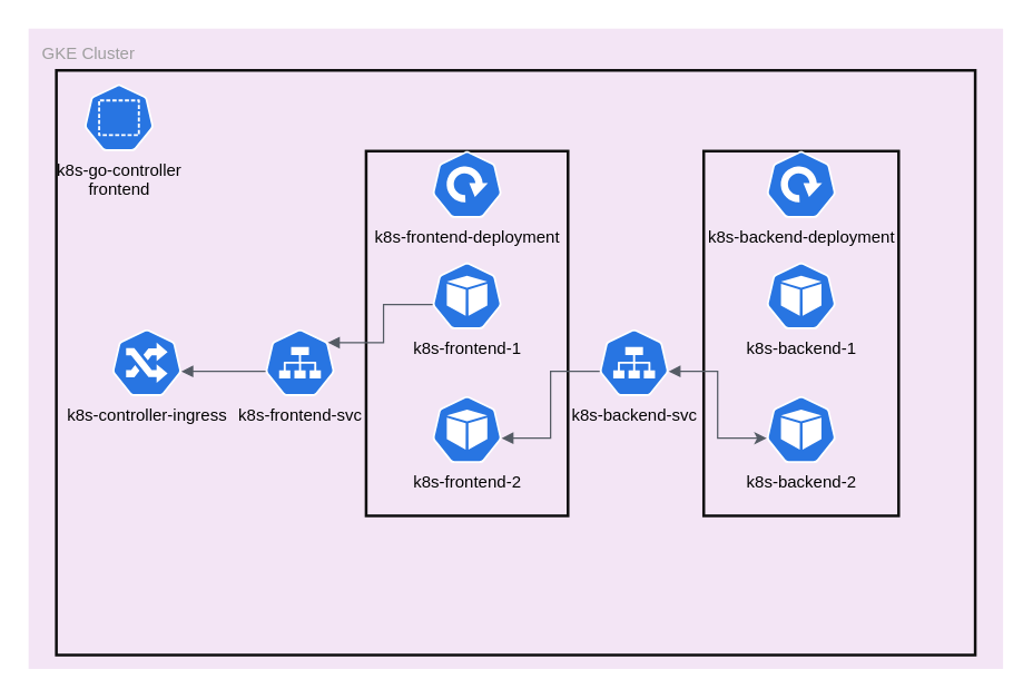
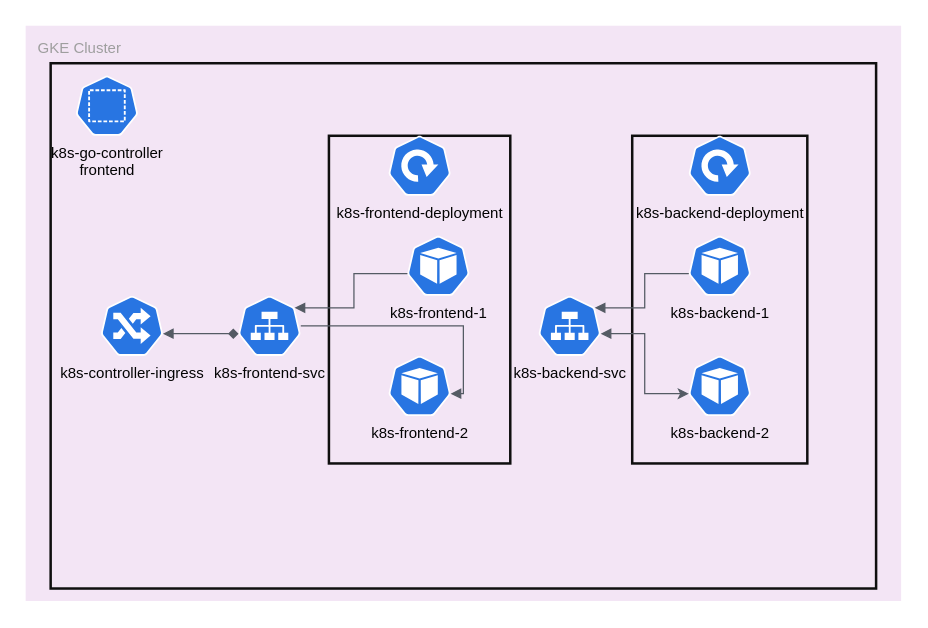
  <mxCell id="0" />
  <mxCell id="1" parent="0" />
  <mxCell id="2" value="GKE Cluster" style="sketch=0;points=[[0,0,0],[0.25,0,0],[0.5,0,0],[0.75,0,0],[1,0,0],[1,0.25,0],[1,0.5,0],[1,0.75,0],[1,1,0],[0.75,1,0],[0.5,1,0],[0.25,1,0],[0,1,0],[0,0.75,0],[0,0.5,0],[0,0.25,0]];rounded=1;absoluteArcSize=1;arcSize=0;html=1;strokeColor=none;gradientColor=none;shadow=0;dashed=0;fontSize=12;fontColor=#9E9E9E;align=left;verticalAlign=top;spacing=10;spacingTop=-4;fillColor=#F3E5F5;" vertex="1" parent="1"><mxGeometry x="20" y="20" width="700" height="460" as="geometry" /></mxCell>
  <mxCell id="3" value="" style="rounded=0;whiteSpace=wrap;html=1;fontColor=#030303;fillColor=none;strokeWidth=2;strokeColor=#0F0F0F;" vertex="1" parent="1"><mxGeometry x="40" y="50" width="660" height="420" as="geometry" /></mxCell>
  <mxCell id="4" value="k8s-controller-ingress" style="sketch=0;html=1;dashed=0;whitespace=wrap;fillColor=#2875E2;strokeColor=#ffffff;points=[[0.005,0.63,0],[0.1,0.2,0],[0.9,0.2,0],[0.5,0,0],[0.995,0.63,0],[0.72,0.99,0],[0.5,1,0],[0.28,0.99,0]];verticalLabelPosition=bottom;align=center;verticalAlign=top;shape=mxgraph.kubernetes.icon;prIcon=ing;fontColor=#030303;" vertex="1" parent="1"><mxGeometry x="80" y="236" width="50" height="48" as="geometry" /></mxCell>
  <mxCell id="5" value="k8s-go-controller&lt;br&gt;frontend" style="sketch=0;html=1;dashed=0;whitespace=wrap;fillColor=#2875E2;strokeColor=#ffffff;points=[[0.005,0.63,0],[0.1,0.2,0],[0.9,0.2,0],[0.5,0,0],[0.995,0.63,0],[0.72,0.99,0],[0.5,1,0],[0.28,0.99,0]];verticalLabelPosition=bottom;align=center;verticalAlign=top;shape=mxgraph.kubernetes.icon;prIcon=ns;fontColor=#030303;" vertex="1" parent="1"><mxGeometry x="60" y="60" width="50" height="48" as="geometry" /></mxCell>
  <mxCell id="6" value="" style="rounded=0;whiteSpace=wrap;html=1;strokeColor=#0F0F0F;strokeWidth=2;fontColor=#030303;fillColor=none;align=center;" vertex="1" parent="1"><mxGeometry x="262.5" y="108" width="145" height="262" as="geometry" /></mxCell>
  <mxCell id="7" value="k8s-frontend-svc" style="sketch=0;html=1;dashed=0;whitespace=wrap;fillColor=#2875E2;strokeColor=#ffffff;points=[[0.005,0.63,0],[0.1,0.2,0],[0.9,0.2,0],[0.5,0,0],[0.995,0.63,0],[0.72,0.99,0],[0.5,1,0],[0.28,0.99,0]];verticalLabelPosition=bottom;align=center;verticalAlign=top;shape=mxgraph.kubernetes.icon;prIcon=svc;strokeWidth=2;fontColor=#030303;" vertex="1" parent="1"><mxGeometry x="190" y="236" width="50" height="48" as="geometry" /></mxCell>
- <mxCell id="8" value="k8s-frontend-1" style="sketch=0;html=1;dashed=0;whitespace=wrap;fillColor=#2875E2;strokeColor=#ffffff;points=[[0.005,0.63,0],[0.1,0.2,0],[0.9,0.2,0],[0.5,0,0],[0.995,0.63,0],[0.72,0.99,0],[0.5,1,0],[0.28,0.99,0]];verticalLabelPosition=bottom;align=center;verticalAlign=top;shape=mxgraph.kubernetes.icon;prIcon=pod;strokeWidth=2;fontColor=#030303;" vertex="1" parent="1"><mxGeometry x="310" y="188" width="50" height="48" as="geometry" /></mxCell>
+ <mxCell id="8" value="k8s-frontend-1" style="sketch=0;html=1;dashed=0;whitespace=wrap;fillColor=#2875E2;strokeColor=#ffffff;points=[[0.005,0.63,0],[0.1,0.2,0],[0.9,0.2,0],[0.5,0,0],[0.995,0.63,0],[0.72,0.99,0],[0.5,1,0],[0.28,0.99,0]];verticalLabelPosition=bottom;align=center;verticalAlign=top;shape=mxgraph.kubernetes.icon;prIcon=pod;strokeWidth=2;fontColor=#030303;" vertex="1" parent="1"><mxGeometry x="325" y="188" width="50" height="48" as="geometry" /></mxCell>
  <mxCell id="9" value="k8s-frontend-2" style="sketch=0;html=1;dashed=0;whitespace=wrap;fillColor=#2875E2;strokeColor=#ffffff;points=[[0.005,0.63,0],[0.1,0.2,0],[0.9,0.2,0],[0.5,0,0],[0.995,0.63,0],[0.72,0.99,0],[0.5,1,0],[0.28,0.99,0]];verticalLabelPosition=bottom;align=center;verticalAlign=top;shape=mxgraph.kubernetes.icon;prIcon=pod;strokeWidth=2;fontColor=#030303;" vertex="1" parent="1"><mxGeometry x="310" y="284" width="50" height="48" as="geometry" /></mxCell>
  <mxCell id="10" value="k8s-backend-svc" style="sketch=0;html=1;dashed=0;whitespace=wrap;fillColor=#2875E2;strokeColor=#ffffff;points=[[0.005,0.63,0],[0.1,0.2,0],[0.9,0.2,0],[0.5,0,0],[0.995,0.63,0],[0.72,0.99,0],[0.5,1,0],[0.28,0.99,0]];verticalLabelPosition=bottom;align=center;verticalAlign=top;shape=mxgraph.kubernetes.icon;prIcon=svc;strokeWidth=2;fontColor=#030303;" vertex="1" parent="1"><mxGeometry x="430" y="236" width="50" height="48" as="geometry" /></mxCell>
  <mxCell id="11" value="" style="rounded=0;whiteSpace=wrap;html=1;strokeColor=#0F0F0F;strokeWidth=2;fontColor=#030303;fillColor=none;" vertex="1" parent="1"><mxGeometry x="505" y="108" width="140" height="262" as="geometry" /></mxCell>
  <mxCell id="12" value="k8s-backend-1" style="sketch=0;html=1;dashed=0;whitespace=wrap;fillColor=#2875E2;strokeColor=#ffffff;points=[[0.005,0.63,0],[0.1,0.2,0],[0.9,0.2,0],[0.5,0,0],[0.995,0.63,0],[0.72,0.99,0],[0.5,1,0],[0.28,0.99,0]];verticalLabelPosition=bottom;align=center;verticalAlign=top;shape=mxgraph.kubernetes.icon;prIcon=pod;strokeWidth=2;fontColor=#030303;" vertex="1" parent="1"><mxGeometry x="550" y="188" width="50" height="48" as="geometry" /></mxCell>
  <mxCell id="13" value="k8s-backend-2" style="sketch=0;html=1;dashed=0;whitespace=wrap;fillColor=#2875E2;strokeColor=#ffffff;points=[[0.005,0.63,0],[0.1,0.2,0],[0.9,0.2,0],[0.5,0,0],[0.995,0.63,0],[0.72,0.99,0],[0.5,1,0],[0.28,0.99,0]];verticalLabelPosition=bottom;align=center;verticalAlign=top;shape=mxgraph.kubernetes.icon;prIcon=pod;strokeWidth=2;fontColor=#030303;" vertex="1" parent="1"><mxGeometry x="550" y="284" width="50" height="48" as="geometry" /></mxCell>
  <mxCell id="14" value="k8s-backend-deployment" style="sketch=0;html=1;dashed=0;whitespace=wrap;fillColor=#2875E2;strokeColor=#ffffff;points=[[0.005,0.63,0],[0.1,0.2,0],[0.9,0.2,0],[0.5,0,0],[0.995,0.63,0],[0.72,0.99,0],[0.5,1,0],[0.28,0.99,0]];verticalLabelPosition=bottom;align=center;verticalAlign=top;shape=mxgraph.kubernetes.icon;prIcon=deploy;strokeWidth=2;fontColor=#030303;" vertex="1" parent="1"><mxGeometry x="550" y="108" width="50" height="48" as="geometry" /></mxCell>
  <mxCell id="15" value="k8s-frontend-deployment" style="sketch=0;html=1;dashed=0;whitespace=wrap;fillColor=#2875E2;strokeColor=#ffffff;points=[[0.005,0.63,0],[0.1,0.2,0],[0.9,0.2,0],[0.5,0,0],[0.995,0.63,0],[0.72,0.99,0],[0.5,1,0],[0.28,0.99,0]];verticalLabelPosition=bottom;align=center;verticalAlign=top;shape=mxgraph.kubernetes.icon;prIcon=deploy;strokeWidth=2;fontColor=#030303;" vertex="1" parent="1"><mxGeometry x="310" y="108" width="50" height="48" as="geometry" /></mxCell>
- <mxCell id="16" value="" style="edgeStyle=orthogonalEdgeStyle;html=1;endArrow=none;elbow=vertical;startArrow=block;startFill=1;strokeColor=#545B64;rounded=0;fontColor=#030303;entryX=0.005;entryY=0.63;entryDx=0;entryDy=0;entryPerimeter=0;exitX=0.995;exitY=0.63;exitDx=0;exitDy=0;exitPerimeter=0;" edge="1" parent="1" source="4" target="7"><mxGeometry width="100" relative="1" as="geometry"><mxPoint x="110" y="270" as="sourcePoint" /><mxPoint x="210" y="270" as="targetPoint" /></mxGeometry></mxCell>
+ <mxCell id="16" value="" style="edgeStyle=orthogonalEdgeStyle;html=1;endArrow=diamond;elbow=vertical;startArrow=block;startFill=1;strokeColor=#545B64;rounded=0;fontColor=#030303;entryX=0.005;entryY=0.63;entryDx=0;entryDy=0;entryPerimeter=0;exitX=0.995;exitY=0.63;exitDx=0;exitDy=0;exitPerimeter=0;" edge="1" parent="1" source="4" target="7"><mxGeometry width="100" relative="1" as="geometry"><mxPoint x="110" y="270" as="sourcePoint" /><mxPoint x="210" y="270" as="targetPoint" /></mxGeometry></mxCell>
  <mxCell id="17" value="" style="edgeStyle=orthogonalEdgeStyle;html=1;endArrow=none;elbow=vertical;startArrow=block;startFill=1;strokeColor=#545B64;rounded=0;fontColor=#030303;entryX=0.005;entryY=0.63;entryDx=0;entryDy=0;entryPerimeter=0;exitX=0.9;exitY=0.2;exitDx=0;exitDy=0;exitPerimeter=0;" edge="1" parent="1" source="7" target="8"><mxGeometry width="100" relative="1" as="geometry"><mxPoint x="129.75" y="276.24" as="sourcePoint" /><mxPoint x="220.25" y="276.24" as="targetPoint" /></mxGeometry></mxCell>
- <mxCell id="18" value="" style="edgeStyle=orthogonalEdgeStyle;html=1;endArrow=none;elbow=vertical;startArrow=block;startFill=1;strokeColor=#545B64;rounded=0;fontColor=#030303;entryX=0.005;entryY=0.63;entryDx=0;entryDy=0;entryPerimeter=0;exitX=0.995;exitY=0.63;exitDx=0;exitDy=0;exitPerimeter=0;" edge="1" parent="1" source="9" target="10"><mxGeometry width="100" relative="1" as="geometry"><mxPoint x="159.75" y="306.24" as="sourcePoint" /><mxPoint x="250.25" y="306.24" as="targetPoint" /></mxGeometry></mxCell>
+ <mxCell id="18" value="" style="edgeStyle=orthogonalEdgeStyle;html=1;endArrow=none;elbow=vertical;startArrow=block;startFill=1;strokeColor=#545B64;rounded=0;fontColor=#030303;exitX=0.995;exitY=0.63;exitDx=0;exitDy=0;exitPerimeter=0;" edge="1" parent="1" source="9" target="7"><mxGeometry width="100" relative="1" as="geometry"><mxPoint x="159.75" y="306.24" as="sourcePoint" /><mxPoint x="250.25" y="306.24" as="targetPoint" /></mxGeometry></mxCell>
+ <mxCell id="19" value="" style="edgeStyle=orthogonalEdgeStyle;html=1;endArrow=none;elbow=vertical;startArrow=block;startFill=1;strokeColor=#545B64;rounded=0;fontColor=#030303;entryX=0.005;entryY=0.63;entryDx=0;entryDy=0;entryPerimeter=0;exitX=0.9;exitY=0.2;exitDx=0;exitDy=0;exitPerimeter=0;" edge="1" parent="1" source="10" target="12"><mxGeometry width="100" relative="1" as="geometry"><mxPoint x="169.75" y="316.24" as="sourcePoint" /><mxPoint x="260.25" y="316.24" as="targetPoint" /></mxGeometry></mxCell>
  <mxCell id="20" value="" style="edgeStyle=orthogonalEdgeStyle;html=1;endArrow=classic;elbow=vertical;startArrow=block;startFill=1;strokeColor=#545B64;rounded=0;fontColor=#030303;entryX=0.005;entryY=0.63;entryDx=0;entryDy=0;entryPerimeter=0;exitX=0.995;exitY=0.63;exitDx=0;exitDy=0;exitPerimeter=0;" edge="1" parent="1" source="10" target="13"><mxGeometry width="100" relative="1" as="geometry"><mxPoint x="179.75" y="326.24" as="sourcePoint" /><mxPoint x="270.25" y="326.24" as="targetPoint" /></mxGeometry></mxCell>
